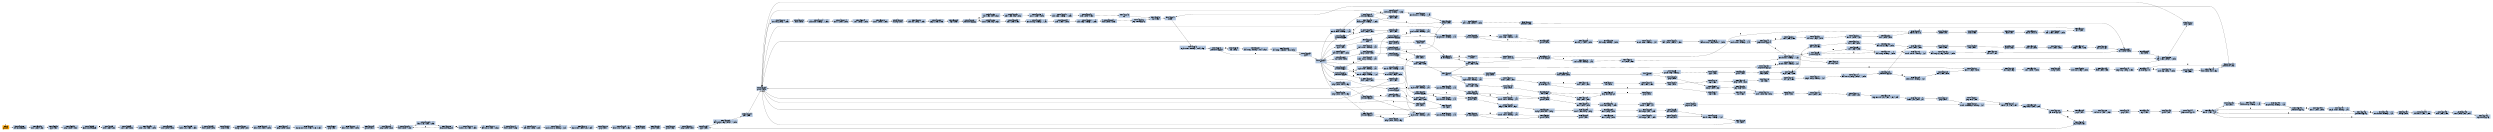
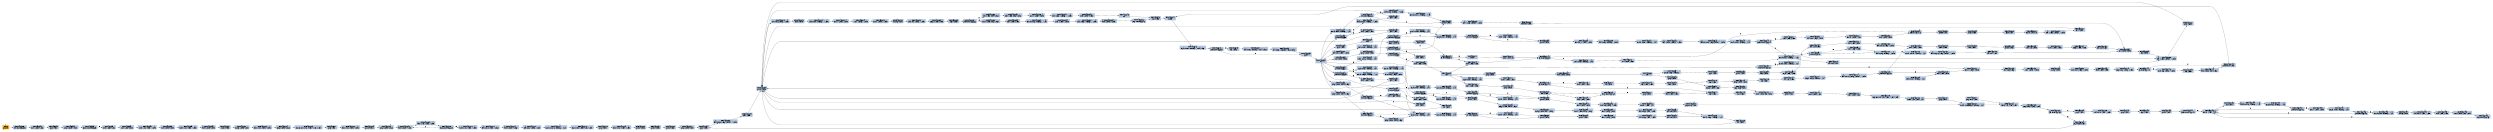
  digraph {
    rankdir=LR
    node [color=lightsteelblue fillcolor=lightsteelblue shape=rectangle style=filled]
    edge [color="#000000"]
    n1 [color=lightgrey fillcolor=orange label="start\npusha "]
    n2 [label="0x004565e2\ncall 0x004565f0"]
    n3 [label="0x004565f0\nxorl %ecx, %ecx"]
    n4 [label="0x004565f2\npopl %esi"]
    n5 [label="0x004565f3\nxchgl %ecx, (%esi)"]
    n6 [label="0x004565f5\njecxz 0x004565eb"]
    n7 [label="0x004565f7\nsubl %ecx, %esi"]
    n8 [label="0x004565f9\nmovl %esi, %ebx"]
    n9 [label="0x004565fb\nlodsl %ds:(%esi), %eax"]
    n10 [label="0x004565fc\nsubl %eax, %ebx"]
    n11 [label="0x004565fe\nlodsl %ds:(%esi), %eax"]
    n12 [label="0x004565ff\naddl %ebx, %eax"]
    n13 [label="0x00456601\npushl %eax"]
    n14 [label="0x00456602\nxchgl %eax, %edi"]
    n15 [label="0x00456603\nlodsl %ds:(%esi), %eax"]
    n16 [label="0x00456604\nxchgl %eax, %ecx"]
    n17 [label="0x00456605\nrepz movsl %ds:(%esi), %es:(%edi)"]
    n18 [label="0x00456607\npopl %esi"]
    n19 [label="0x00456608\nlodsl %ds:(%esi), %eax"]
    n20 [label="0x00456609\npushl %esi"]
    n21 [label="0x0045660a\nxchgl %eax, %ecx"]
    n22 [label="0x0045660b\naddl %ebx, (%esi)"]
    n23 [label="0x0045660d\nlodsl %ds:(%esi), %eax"]
    n24 [label="0x0045660e\nloop 0x0045660b"]
    n25 [label="0x00456610\nlodsl %ds:(%esi), %eax"]
    n26 [label="0x00456611\nleal 0x10(%esi), %ebp"]
    n27 [label="0x00456614\naddl %ebx, (%ebp)"]
    n28 [label="0x00456617\nleal 0x1c(%ebp), %edi"]
    n29 [label="0x0045661a\nmovb $0x1c<UINT8>, %ch"]
    n30 [label="0x0045661c\nrepz stosl %eax, %es:(%edi)"]
    n31 [label="0x0045661e\npopl %esi"]
    n32 [label="0x0045661f\nlodsl %ds:(%esi), %eax"]
    n33 [label="0x00456620\npushl %ebx"]
    n34 [label="0x00456621\npushl %eax"]
    n35 [label="0x00456622\npushl %ecx"]
    n36 [label="0x00456623\nxchgl %eax, %edi"]
    n37 [label="0x00456624\npopl %eax"]
    n38 [label="0x00456625\nleal 0x5c(%ebp,%eax,4), %edx"]
    n39 [label="0x00456629\ncall (%esi)"]
    n40 [label="0x0045680f\npushl %eax"]
    n41 [label="0x00456810\nmovl 0x8(%ebp), %eax"]
    n42 [label="0x00456813\npushl %edx"]
    n43 [label="0x00456814\nshrl $0xb<UINT8>, %eax"]
    n44 [label="0x00456817\nmull (%edx), %eax"]
    n45 [label="0x00456819\nmovl (%ebp), %edx"]
    n46 [label="0x0045681c\nmovl (%edx), %edx"]
    n47 [label="0x0045681e\nbswap %edx"]
    n48 [label="0x00456820\nsubl 0x4(%ebp), %edx"]
    n49 [label="0x00456823\ncmpl %edx, %eax"]
    n50 [label="0x00456825\npopl %edx"]
    n51 [label="0x00456826\njbe 0x00456838"]
    n52 [label="0x00456828\nmovl %eax, 0x8(%ebp)"]
    n53 [label="0x00456838\naddl %eax, 0x4(%ebp)"]
    n54 [label="0x0045682b\nxorl %eax, %eax"]
    n55 [label="0x0045683b\nsubl %eax, 0x8(%ebp)"]
    n56 [label="0x0045682d\nmovb $0x8<UINT8>, %ah"]
    n57 [label="0x0045682f\nsubl (%edx), %eax"]
    n58 [label="0x00456831\nshrl $0x5<UINT8>, %eax"]
    n59 [label="0x00456834\naddl %eax, (%edx)"]
    n60 [label="0x00456836\njmp 0x00456846"]
    n61 [label="0x00456846\npopl %eax"]
    n62 [label="0x00456847\npushfl "]
    n63 [label="0x00456848\ncmpb $0x0<UINT8>, 0xb(%ebp)"]
    n64 [label="0x0045684c\njne 0x00456859"]
    n65 [label="0x00456859\npopfl "]
    n66 [label="0x0045684e\nincl (%ebp)"]
    n67 [label="0x0045685a\nret"]
    n68 [label="0x00456851\nshll $0x8<UINT8>, 0x4(%ebp)"]
    n69 [label="0x0045662b\njb 0x00456684"]
    n70 [label="0x00456863\nadcl %eax, %eax"]
    n71 [label="0x0045668d\njae 0x004566db"]
    n72 [label="0x00456870\nleal 0x4(%edx), %edx"]
    n73 [label="0x00456879\nmovb $0x9<UINT8>, %al"]
    n74 [label="0x00456750\nloop 0x00456732"]
    n75 [label="0x00456669\npopl %edx"]
    n76 [label="0x00456693\njb 0x004566ae"]
    n77 [label="0x00456699\njb 0x004566c4"]
    n78 [label="0x004566b3\nxchgl %ebx, 0x10(%ebp)"]
    n79 [label="0x004566bc\nxchgl %ebx, 0x14(%ebp)"]
    n80 [label="0x0045662d\nsubb $0x3<UINT8>, %al"]
    n81 [label="0x00456684\nmovb $0x30<UINT8>, %cl"]
    n82 [label="0x00456865\ncmpl %ecx, %eax"]
    n83 [label="0x004566db\ncmpb $0x7<UINT8>, %al"]
    n84 [label="0x0045668f\naddl %ecx, %edx"]
    n85 [label="0x00456873\nmovb $0x1<UINT8>, %al"]
    n86 [label="0x0045687b\njae 0x00456882"]
    n87 [label="0x00456732\nmovl (%ebp), %edx"]
    n88 [label="0x00456752\nmovb $0x4<UINT8>, %cl"]
    n89 [label="0x0045666a\nlahf "]
    n90 [label="0x00456695\naddl %ecx, %edx"]
    n91 [label="0x004566ae\naddl $0x60<UINT8>, %edx"]
    n92 [label="0x004566c4\ncmpb $0x7<UINT8>, %al"]
    n93 [label="0x0045669b\ncmpb $0x7<UINT8>, %al"]
    n94 [label="0x004566b6\njae 0x004566c4"]
    n95 [label="0x004566bf\njae 0x004566c4"]
    n96 [label="0x0045662f\njae 0x00456633"]
    n97 [label="0x00456686\nmovl 0xc(%ebp), %ebx"]
    n98 [label="0x00456631\nmovb $0x0<UINT8>, %al"]
    n99 [label="0x00456633\ncmpb $0x7<UINT8>, %al"]
    n100 [label="0x00456635\njb 0x00456639"]
    n101 [label="0x00456639\npushl %eax"]
    n102 [label="0x00456637\nsubb $0x3<UINT8>, %al"]
    n103 [label="0x0045663a\nmovzbl -1(%edi), %ebx"]
    n104 [label="0x0045663e\nshll $0x3<UINT8>, %ebx"]
    n105 [label="0x00456641\nmovb $0x0<UINT8>, %bl"]
    n106 [label="0x00456643\nleal (%ebx,%ebx,2), %ebx"]
    n107 [label="0x00456646\nleal 0x100c(%ebp,%ebx,4), %ebx"]
    n108 [label="0x0045664d\nmovb $0x1<UINT8>, %al"]
    n109 [label="0x0045664f\njecxz 0x0045667a"]
    n110 [label="0x0045667a\nmovb $0x1<UINT8>, %ch"]
    n111 [label="0x00456651\nmovl %edi, %edx"]
    n112 [label="0x0045667c\ncall 0x8(%esi)"]
    n113 [label="0x00456653\nsubl 0xc(%ebp), %edx"]
    n114 [label="0x0045685e\nleal (%ebx,%eax,4), %edx"]
    n115 [label="0x00456861\ncall (%esi)"]
    n116 [label="0x00456867\njb 0x0045685e"]
    n117 [label="0x00456869\nsubl %ecx, %eax"]
    n118 [label="0x0045686b\nret"]
    n119 [label="0x0045683e\nmovl (%edx), %eax"]
    n120 [label="0x00456840\nshrl $0x5<UINT8>, %eax"]
    n121 [label="0x00456843\nsubl %eax, (%edx)"]
    n122 [label="0x00456845\nstc "]
    n123 [label="0x00456855\nshll $0x8<UINT8>, 0x8(%ebp)"]
    n124 [label="0x0045667f\nxorl %ecx, %ecx"]
    n125 [label="0x00456889\npopl %ebx"]
    n126 [label="0x0045670f\ncmpb $0x4<UINT8>, %al"]
    n127 [label="0x00456768\nxorl %edx, %edx"]
    n128 [label="0x00456674\nje 0x0045665a"]
    n129 [label="0x0045688a\naddl %ebx, %eax"]
    n130 [label="0x00456711\nmovl %eax, %ebx"]
    n131 [label="0x0045676a\npopl %ecx"]
    n132 [label="0x00456681\njmp 0x1c(%esi)"]
    n133 [label="0x00456784\nstosb %al, %es:(%edi)"]
    n134 [label="0x00456785\ncmpl 0x24(%esi), %edi"]
    n135 [label="0x00456788\njae 0x0045678d"]
    n136 [label="0x0045678a\njmp 0x20(%esi)"]
    n137 [label="0x0045678d\npopl %eax"]
    n138 [label="0x0045678e\nmovl 0x40(%esi), %ecx"]
    n139 [label="0x00456689\naddl %ecx, %edx"]
    n140 [label="0x0045668b\ncall (%esi)"]
    n141 [label="0x004566dd\nmovb $0x7<UINT8>, %al"]
    n142 [label="0x00456691\ncall (%esi)"]
    n143 [label="0x004566df\njb 0x004566e3"]
    n144 [label="0x004566e3\npushl %eax"]
    n145 [label="0x004566e1\nmovb $0xa<UINT8>, %al"]
    n146 [label="0x004566e4\nxchgl %ebx, 0x10(%ebp)"]
    n147 [label="0x004566e7\nxchgl %ebx, 0x14(%ebp)"]
    n148 [label="0x004566ea\nmovl %ebx, 0x18(%ebp)"]
    n149 [label="0x004566ed\nmovl %ebp, %edx"]
    n150 [label="0x004566ef\naddl 0x3c(%esi), %edx"]
    n151 [label="0x004566f2\ncall 0xc(%esi)"]
    n152 [label="0x0045686c\nmovb $0x8<UINT8>, %cl"]
    n153 [label="0x0045686e\ncall (%esi)"]
    n154 [label="0x00456875\njae 0x00456882"]
    n155 [label="0x00456877\ncall (%esi)"]
    n156 [label="0x00456882\npushl %eax"]
    n157 [label="0x00456883\nleal (%edx,%eax,4), %ebx"]
    n158 [label="0x0045687d\nshll $0x5<UINT8>, %ecx"]
    n159 [label="0x00456880\nmovb $0x11<UINT8>, %al"]
    n160 [label="0x00456886\ncall 0x4(%esi)"]
    n161 [label="0x0045685b\nxorl %eax, %eax"]
    n162 [label="0x0045685d\nincl %eax"]
    n163 [label="0x0045688c\nret"]
    n164 [label="0x004566f5\npushl $0x3<UINT8>"]
    n165 [label="0x004566d6\npopl %ebx"]
    n166 [label="0x004566f7\npopl %ecx"]
    n167 [label="0x004566d7\nxchgl %eax, %ecx"]
    n168 [label="0x004566f8\npushl %eax"]
    n169 [label="0x004566f9\ndecl %eax"]
    n170 [label="0x004566fa\ncmpl %ecx, %eax"]
    n171 [label="0x004566fc\njb 0x00456700"]
    n172 [label="0x004566fe\nmovl %ecx, %eax"]
    n173 [label="0x00456700\nshll $0x6<UINT8>, %eax"]
    n174 [label="0x00456703\nmovb $0x40<UINT8>, %cl"]
    n175 [label="0x00456705\nleal 0x37c(%ebp,%eax,4), %ebx"]
    n176 [label="0x0045670c\ncall 0x4(%esi)"]
    n177 [label="0x00456713\njb 0x00456774"]
    n178 [label="0x00456715\nxorl %ebx, %ebx"]
    n179 [label="0x00456774\nincl %ebx"]
    n180 [label="0x00456717\nshrl %eax"]
    n181 [label="0x00456775\npopl %ecx"]
    n182 [label="0x00456719\nadcl %ebx, %ebx"]
    n183 [label="0x0045671b\ndecl %eax"]
    n184 [label="0x0045671c\nincl %ebx"]
    n185 [label="0x0045671d\nxchgl %eax, %ecx"]
    n186 [label="0x0045671e\nincl %ebx"]
    n187 [label="0x0045671f\nshll %cl, %ebx"]
    n188 [label="0x00456721\ncmpb $0x5<UINT8>, %cl"]
    n189 [label="0x00456724\nleal 0x17c(%ebp,%ebx,4), %edx"]
    n190 [label="0x0045672b\njbe 0x0045675b"]
    n191 [label="0x0045672d\nsubb $0x4<UINT8>, %cl"]
    n192 [label="0x0045675b\nxorl %eax, %eax"]
    n193 [label="0x00456730\nxorl %eax, %eax"]
    n194 [label="0x0045675d\npushl %ebx"]
    n195 [label="0x00456735\nshrl 0x8(%ebp)"]
    n196 [label="0x00456738\nmovl (%edx), %edx"]
    n197 [label="0x0045673a\nbswap %edx"]
    n198 [label="0x0045673c\nsubl 0x4(%ebp), %edx"]
    n199 [label="0x0045673f\naddl %eax, %eax"]
    n200 [label="0x00456741\ncmpl 0x8(%ebp), %edx"]
    n201 [label="0x00456744\njb 0x0045674d"]
    n202 [label="0x0045674d\ncall 0x10(%esi)"]
    n203 [label="0x00456746\nmovl 0x8(%ebp), %edx"]
    n204 [label="0x00456749\nincl %eax"]
    n205 [label="0x00456754\nshll %cl, %eax"]
    n206 [label="0x0045674a\naddl %edx, 0x4(%ebp)"]
    n207 [label="0x00456756\naddl %eax, %ebx"]
    n208 [label="0x00456758\nleal 0x1c(%ebp), %edx"]
    n209 [label="0x0045675e\nincl %eax"]
    n210 [label="0x0045675f\npushl %ecx"]
    n211 [label="0x00456760\nshll %cl, %eax"]
    n212 [label="0x00456762\nmovl %edx, %ebx"]
    n213 [label="0x00456764\nxchgl %eax, %ecx"]
    n214 [label="0x00456765\ncall 0x4(%esi)"]
    n215 [label="0x0045676b\nshrl %eax"]
    n216 [label="0x0045676d\nadcl %edx, %edx"]
    n217 [label="0x0045676f\nloop 0x0045676b"]
    n218 [label="0x00456771\npopl %ebx"]
+   n219 [label="0x00456772\naddl %edx, %ebx"]
    n220 [label="0x00456776\nmovl %ebx, 0xc(%ebp)"]
    n221 [label="0x00456779\npushl %esi"]
    n222 [label="0x0045677a\nmovl %edi, %esi"]
    n223 [label="0x0045677c\nsubl %ebx, %esi"]
    n224 [label="0x0045677e\nrepz movsb %ds:(%esi), %es:(%edi)"]
    n225 [label="0x00456780\nlodsb %ds:(%esi), %al"]
    n226 [label="0x00456781\npopl %esi"]
    n227 [label="0x00456782\nmovb $0xffffff80<UINT8>, %cl"]
    n228 [label="0x00456656\nmovb (%edx), %ch"]
    n229 [label="0x00456658\nxorl %edx, %edx"]
    n230 [label="0x0045665a\ntestb %ch, %cl"]
    n231 [label="0x0045665c\nsetne %dh"]
    n232 [label="0x0045665f\npushl %edx"]
    n233 [label="0x00456660\nincb %dh"]
    n234 [label="0x00456662\nmovb %al, %dl"]
    n235 [label="0x00456664\nleal (%ebx,%edx,4), %edx"]
    n236 [label="0x00456667\ncall (%esi)"]
    n237 [label="0x0045666b\nadcb %al, %al"]
    n238 [label="0x0045666d\nshrb %cl"]
    n239 [label="0x0045666f\nje 0x0045667f"]
    n240 [label="0x00456671\nsahf "]
    n241 [label="0x00456672\nsbbb %dl, %dh"]
    n242 [label="0x00456676\nmovb $0x0<UINT8>, %ah"]
    n243 [label="0x00456678\nxorl %ecx, %ecx"]
    n244 [label="0x00456697\ncall (%esi)"]
    n245 [label="0x004566b1\ncall (%esi)"]
    n246 [label="0x004566c6\nmovb $0x8<UINT8>, %al"]
    n247 [label="0x0045669d\nmovb $0x9<UINT8>, %al"]
    n248 [label="0x004566c8\njb 0x004566cc"]
    n249 [label="0x004566cc\npushl %eax"]
    n250 [label="0x004566ca\nmovb $0xb<UINT8>, %al"]
    n251 [label="0x004566cd\npushl %ebx"]
    n252 [label="0x004566ce\nmovl %ebp, %edx"]
    n253 [label="0x004566d0\naddl 0x38(%esi), %edx"]
    n254 [label="0x004566d3\ncall 0xc(%esi)"]
    n255 [label="0x004566d8\njmp 0x30(%esi)"]
    n256 [label="0x0045669f\njb 0x004566a3"]
    n257 [label="0x004566a1\nmovb $0xb<UINT8>, %al"]
    n258 [label="0x004566a3\npushl %eax"]
    n259 [label="0x004566a4\nmovl %edi, %eax"]
    n260 [label="0x004566a6\nsubl 0xc(%ebp), %eax"]
    n261 [label="0x004566a9\nmovb (%eax), %al"]
    n262 [label="0x004566ab\njmp 0x18(%esi)"]
    n263 [label="0x004566b8\naddl %ecx, %edx"]
    n264 [label="0x004566ba\ncall (%esi)"]
    n265 [label="0x004566c1\nxchgl %ebx, 0x18(%ebp)"]
    n266 [label="0x00456791\npopl %edi"]
    n267 [label="0x00456792\npopl %edx"]
    n268 [label="0x00456793\npushl %edi"]
    n269 [label="0x00456794\njecxz 0x004567b1"]
    n270 [label="0x00456796\nmovb (%edi), %al"]
    n271 [label="0x00456798\nincl %edi"]
    n272 [label="0x00456799\naddb $0x18<UINT8>, %al"]
    n273 [label="0x0045679b\ncmpb $0x2<UINT8>, %al"]
    n274 [label="0x0045679d\njae 0x00456796"]
    n275 [label="0x0045679f\nmovl (%edi), %eax"]
    n276 [label="0x004567a1\ncmpb $0x0<UINT8>, %al"]
    n277 [label="0x004567a3\njne 0x00456796"]
    n278 [label="0x004567a5\nmovb $0x0<UINT8>, %al"]
    n279 [label="0x004567a7\nbswap %eax"]
    n280 [label="0x004567a9\naddl 0x14(%esi), %eax"]
    n281 [label="0x004567ac\nsubl %edi, %eax"]
    n282 [label="0x004567ae\nstosl %eax, %es:(%edi)"]
    n283 [label="0x004567af\nloop 0x00456796"]
    n1 -> n2
    n2 -> n3
    n3 -> n4
    n4 -> n5
    n5 -> n6
    n6 -> n7 [label=F]
    n7 -> n8
    n8 -> n9
    n9 -> n10
    n10 -> n11
    n11 -> n12
    n12 -> n13
    n13 -> n14
    n14 -> n15
    n15 -> n16
    n16 -> n17
    n17 -> n18
    n18 -> n19
    n19 -> n20
    n20 -> n21
    n21 -> n22
    n22 -> n23
    n23 -> n24
    n24 -> n22 [label=T]
    n24 -> n25 [label=F]
    n25 -> n26
    n26 -> n27
    n27 -> n28
    n28 -> n29
    n29 -> n30
    n30 -> n31
    n31 -> n32
    n32 -> n33
    n33 -> n34
    n34 -> n35
    n35 -> n36
    n36 -> n37
    n37 -> n38
    n38 -> n39
    n39 -> n40
    n40 -> n41
    n41 -> n42
    n42 -> n43
    n43 -> n44
    n44 -> n45
    n45 -> n46
    n46 -> n47
    n47 -> n48
    n48 -> n49
    n49 -> n50
    n50 -> n51
    n51 -> n52 [label=F]
    n51 -> n53 [label=T]
    n52 -> n54
    n53 -> n55
    n54 -> n56
    n55 -> n119
    n56 -> n57
    n57 -> n58
    n58 -> n59
    n59 -> n60
    n60 -> n61
    n61 -> n62
    n62 -> n63
    n63 -> n64
    n64 -> n65 [label=T]
    n64 -> n66 [label=F]
    n65 -> n67
    n66 -> n68
    n67 -> n69
    n67 -> n70
    n67 -> n71
    n67 -> n72
    n67 -> n73
    n67 -> n74
    n67 -> n75
    n67 -> n76
    n67 -> n77
    n67 -> n78
    n67 -> n79
    n68 -> n123
    n69 -> n80 [label=F]
    n69 -> n81 [label=T]
    n70 -> n82
    n71 -> n83 [label=T]
    n71 -> n84 [label=F]
    n72 -> n85
    n73 -> n86
    n74 -> n87 [label=T]
    n74 -> n88 [label=F]
    n75 -> n89
    n76 -> n90 [label=F]
    n76 -> n91 [label=T]
    n77 -> n92 [label=T]
    n77 -> n93 [label=F]
    n78 -> n94
    n79 -> n95
    n80 -> n96
    n81 -> n97
    n82 -> n116
    n83 -> n141
    n84 -> n142
    n85 -> n154
    n86 -> n156 [label=T]
    n86 -> n158 [label=F]
    n87 -> n195
    n88 -> n205
    n89 -> n237
    n90 -> n244
    n91 -> n245
    n92 -> n246
    n93 -> n247
    n94 -> n92 [label=T]
    n94 -> n263 [label=F]
    n95 -> n92 [label=T]
    n95 -> n265 [label=F]
    n96 -> n98 [label=F]
    n96 -> n99 [label=T]
    n97 -> n139
    n98 -> n99
    n99 -> n100
    n100 -> n101 [label=T]
    n100 -> n102 [label=F]
    n101 -> n103
    n102 -> n101
    n103 -> n104
    n104 -> n105
    n105 -> n106
    n106 -> n107
    n107 -> n108
    n108 -> n109
    n109 -> n110 [label=T]
    n109 -> n111 [label=F]
    n110 -> n112
    n111 -> n113
    n112 -> n114
    n113 -> n228
    n114 -> n115
    n115 -> n40
    n116 -> n114 [label=T]
    n116 -> n117 [label=F]
    n117 -> n118
    n118 -> n124
    n118 -> n125
    n118 -> n126
    n118 -> n127
    n119 -> n120
    n120 -> n121
    n121 -> n122
    n122 -> n61
    n123 -> n65
    n124 -> n128
    n125 -> n129
    n126 -> n130
    n127 -> n131
    n128 -> n230 [label=T]
    n128 -> n242 [label=T]
    n129 -> n163
    n130 -> n177
    n131 -> n215
    n132 -> n133
    n133 -> n134
    n134 -> n135
    n135 -> n136 [label=F]
    n135 -> n137 [label=T]
    n136 -> n37
    n137 -> n138
    n138 -> n266
    n139 -> n140
    n140 -> n40
    n141 -> n143
    n142 -> n40
    n143 -> n144 [label=T]
    n143 -> n145 [label=F]
    n144 -> n146
    n145 -> n144
    n146 -> n147
    n147 -> n148
    n148 -> n149
    n149 -> n150
    n150 -> n151
    n151 -> n152
    n152 -> n153
    n153 -> n40
    n154 -> n155 [label=F]
    n154 -> n156 [label=T]
    n155 -> n40
    n156 -> n157
    n157 -> n160
    n158 -> n159
    n159 -> n156
    n160 -> n161
    n161 -> n162
    n162 -> n114
    n163 -> n164
    n163 -> n165
    n164 -> n166
    n165 -> n167
    n166 -> n168
    n167 -> n255
    n168 -> n169
    n169 -> n170
    n170 -> n171
    n171 -> n172 [label=F]
    n171 -> n173 [label=T]
    n172 -> n173
    n173 -> n174
    n174 -> n175
    n175 -> n176
    n176 -> n161
    n177 -> n178 [label=F]
    n177 -> n179 [label=T]
    n178 -> n180
    n179 -> n181
    n180 -> n182
    n181 -> n220
    n182 -> n183
    n183 -> n184
    n184 -> n185
    n185 -> n186
    n186 -> n187
    n187 -> n188
    n188 -> n189
    n189 -> n190
-   n190 -> n191 [label=F]
+   n190 -> n193 [label=F]
    n190 -> n192 [label=T]
    n191 -> n193
    n192 -> n194
    n193 -> n87
    n194 -> n209
    n195 -> n196
    n196 -> n197
    n197 -> n198
    n198 -> n199
    n199 -> n200
    n200 -> n201
    n201 -> n202 [label=T]
    n201 -> n203 [label=F]
    n202 -> n62
    n203 -> n204
    n204 -> n206
    n205 -> n207
    n206 -> n202
    n207 -> n208
    n208 -> n192
    n209 -> n210
    n210 -> n211
    n211 -> n212
    n212 -> n213
    n213 -> n214
    n214 -> n161
    n215 -> n216
    n216 -> n217
    n217 -> n215 [label=T]
    n217 -> n218 [label=F]
+   n218 -> n219
+   n219 -> n179
    n220 -> n221
    n221 -> n222
    n222 -> n223
    n223 -> n224
    n224 -> n225
    n225 -> n226
    n226 -> n227
    n227 -> n133
    n228 -> n229
    n229 -> n230
    n230 -> n231
    n231 -> n232
    n232 -> n233
    n233 -> n234
    n234 -> n235
    n235 -> n236
    n236 -> n40
    n237 -> n238
    n238 -> n239
    n239 -> n124 [label=T]
    n239 -> n240 [label=F]
    n240 -> n241
    n241 -> n128
    n242 -> n243
    n243 -> n110
    n244 -> n40
    n245 -> n40
    n246 -> n248
    n247 -> n256
    n248 -> n249 [label=T]
    n248 -> n250 [label=F]
    n249 -> n251
    n250 -> n249
    n251 -> n252
    n252 -> n253
    n253 -> n254
    n254 -> n152
    n255 -> n220
    n256 -> n257 [label=F]
    n256 -> n258 [label=T]
    n257 -> n258
    n258 -> n259
    n259 -> n260
    n260 -> n261
    n261 -> n262
    n262 -> n227
    n263 -> n264
    n264 -> n40
    n265 -> n92
    n266 -> n267
    n267 -> n268
    n268 -> n269
    n269 -> n270 [label=F]
    n270 -> n271
    n271 -> n272
    n272 -> n273
    n273 -> n274
    n274 -> n270 [label=T]
    n274 -> n275 [label=F]
    n275 -> n276
    n276 -> n277
    n277 -> n270 [label=T]
    n277 -> n278 [label=F]
    n278 -> n279
    n279 -> n280
    n280 -> n281
    n281 -> n282
    n282 -> n283
    n283 -> n270 [label=T]
  }
